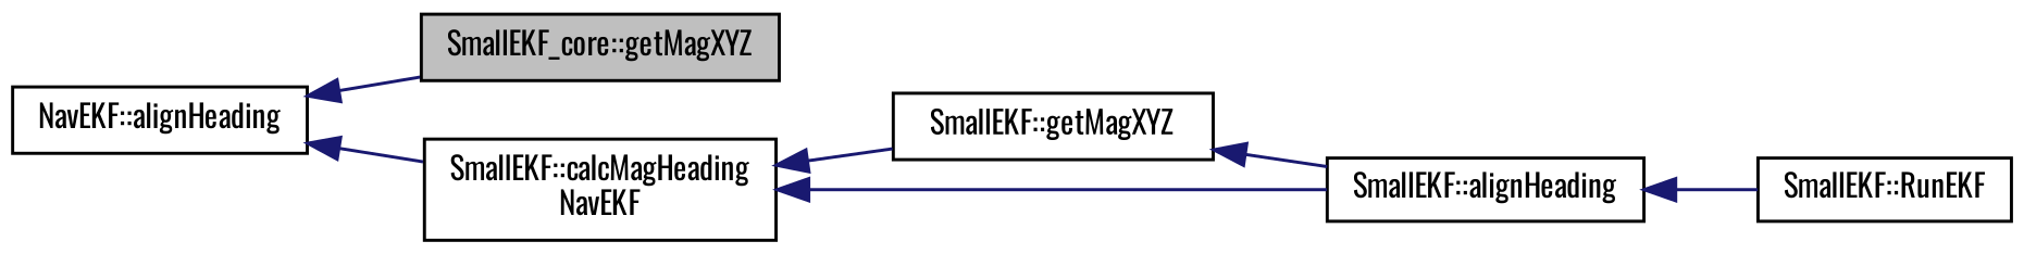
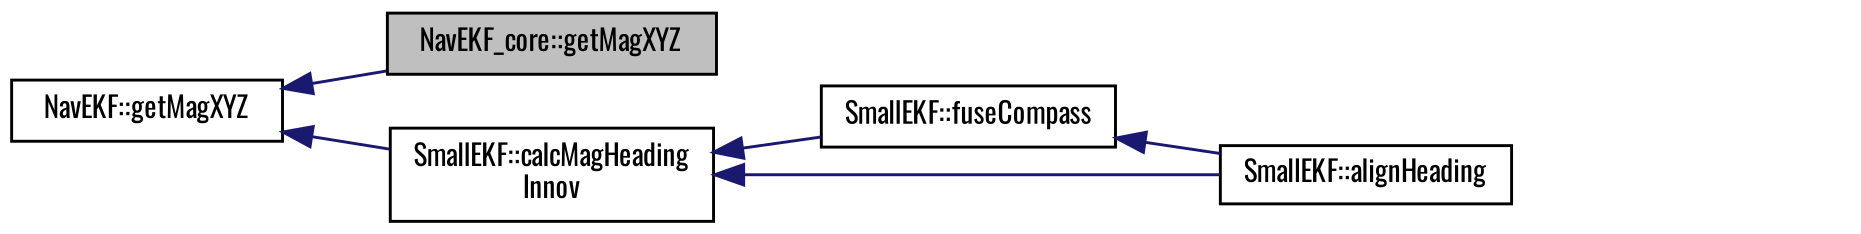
  digraph {
    fontname=Oswald
    rankdir=LR
    node [color=black fillcolor=white fontname=Oswald fontsize=10 shape=record style=filled]
    edge [color=midnightblue dir=back fontname=Oswald fontsize=10 labelfontname=Helvetica labelfontsize=10 style=solid]
-   n1 [fillcolor=grey75 fontcolor=black height=0.2 label="SmallEKF_core::getMagXYZ" width=0.4]
-   n2 [height=0.2 label="NavEKF::alignHeading" width=0.4]
-   n3 [height=0.2 label="SmallEKF::calcMagHeading\lNavEKF" width=0.4]
-   n4 [height=0.2 label="SmallEKF::getMagXYZ" width=0.4]
+   n1 [fillcolor=grey75 fontcolor=black height=0.2 label="NavEKF_core::getMagXYZ" width=0.4]
+   n2 [height=0.2 label="NavEKF::getMagXYZ" width=0.4]
+   n3 [height=0.2 label="SmallEKF::calcMagHeading\lInnov" width=0.4]
+   n4 [height=0.2 label="SmallEKF::fuseCompass" width=0.4]
    n5 [height=0.2 label="SmallEKF::alignHeading" width=0.4]
-   n6 [height=0.2 label="SmallEKF::RunEKF" width=0.4]
    n2 -> n1
    n2 -> n3
    n3 -> n4
    n3 -> n5
    n4 -> n5
-   n5 -> n6
  }
